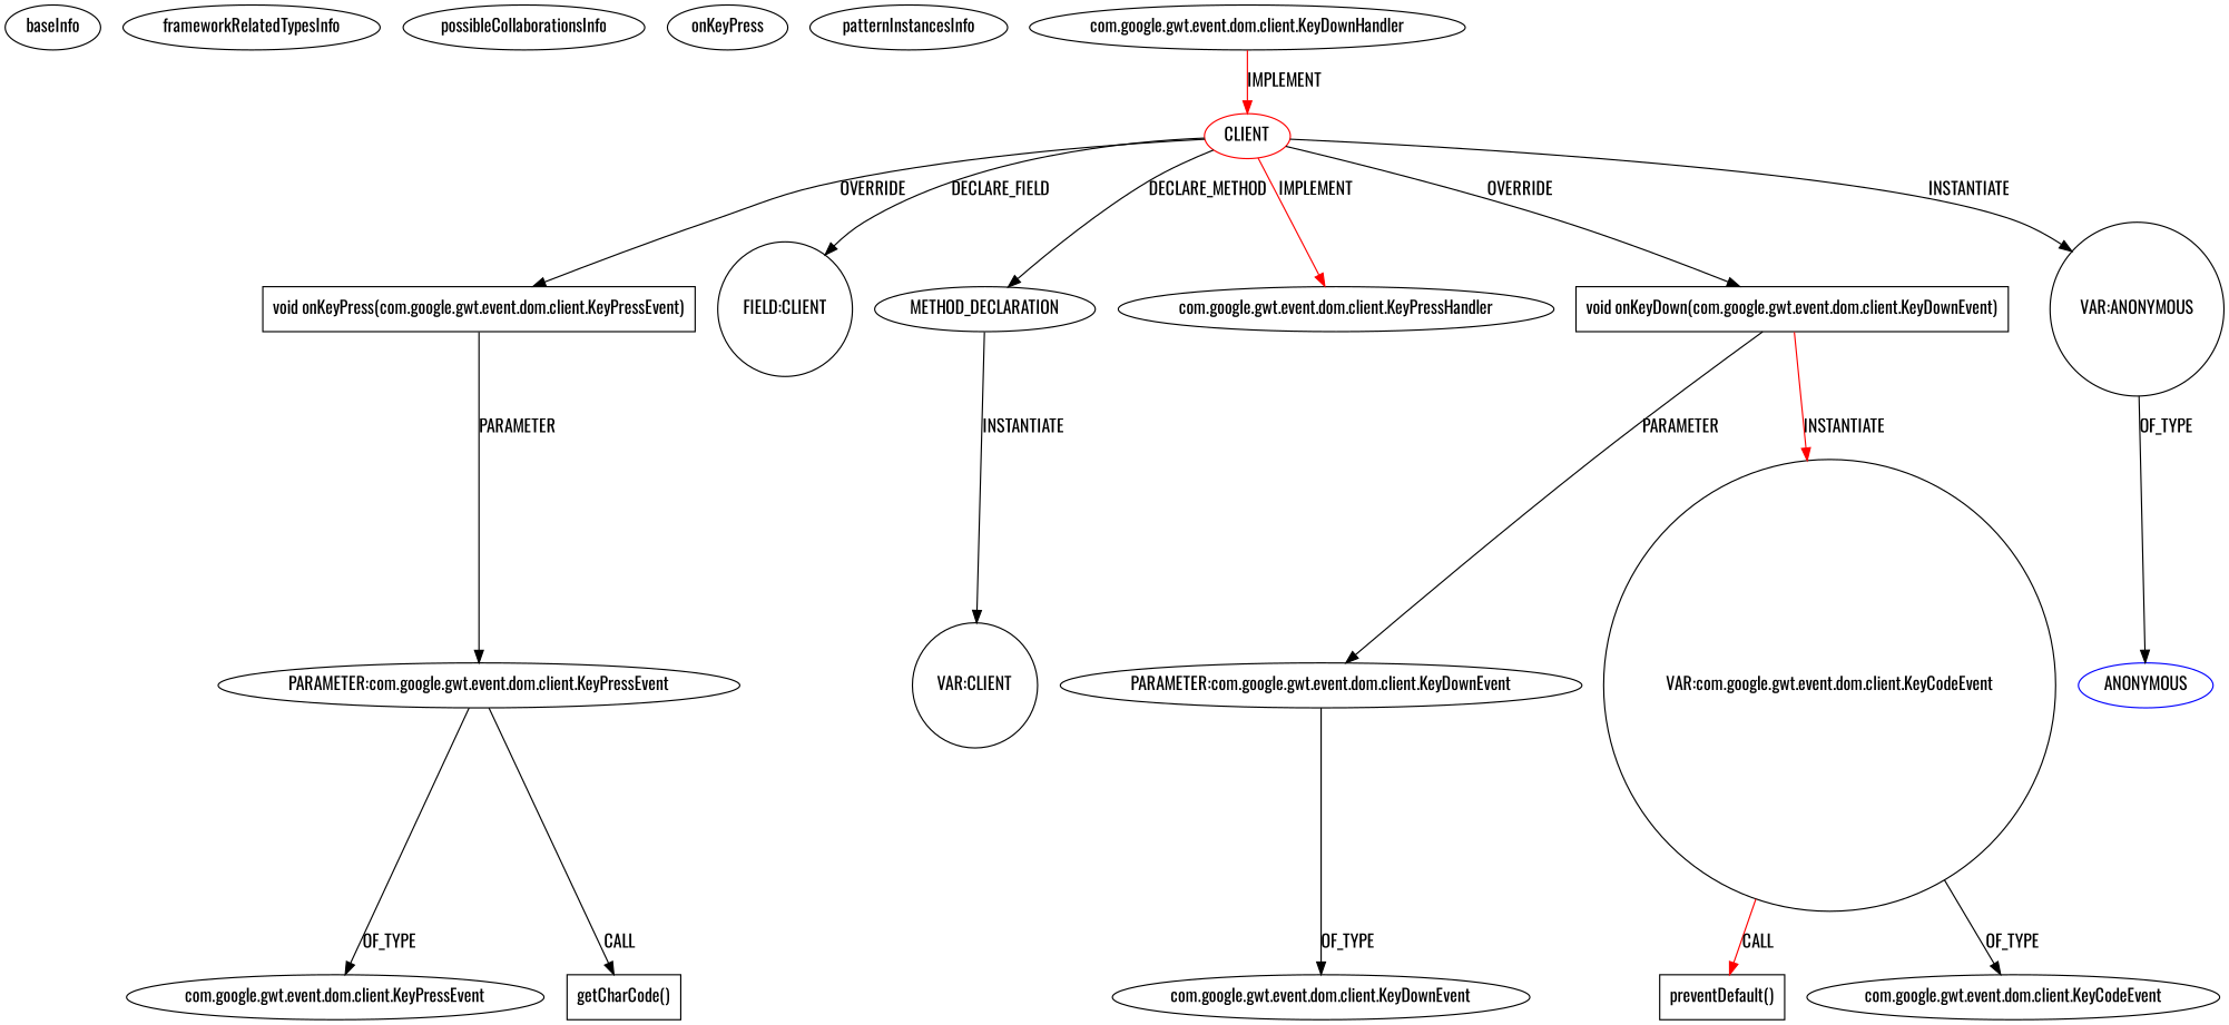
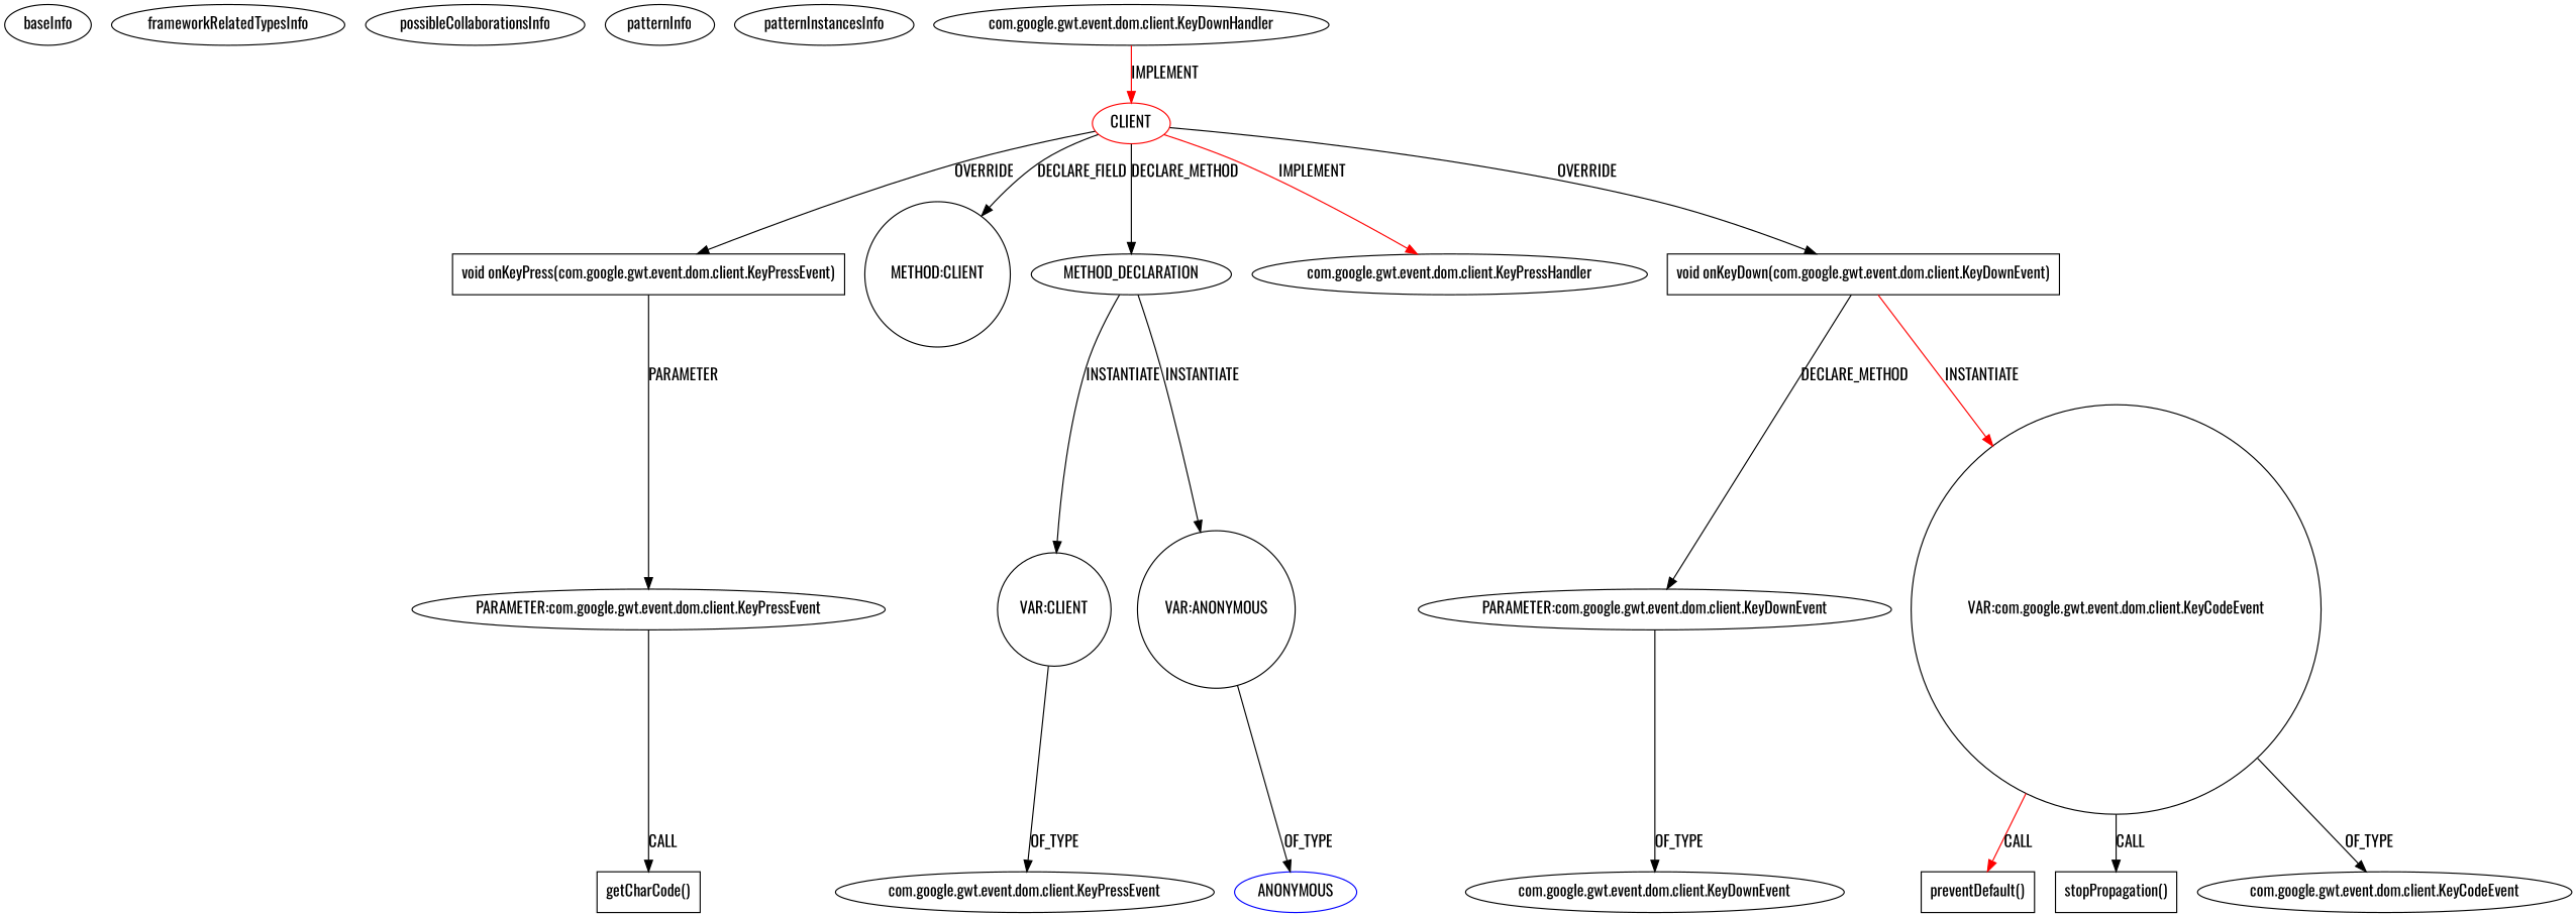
  digraph {
    fontname=Oswald
    node [fontname=Oswald isFrameworkType=false]
    edge [fontname=Oswald]
    baseInfo [category=pattern graphId=757 isAnonymous=false possibleRelation=false isFrameworkType=""]
    frameworkRelatedTypesInfo [0="com.google.gwt.event.dom.client.KeyPressHandler" 1="com.google.gwt.event.dom.client.KeyDownHandler" isFrameworkType=""]
    possibleCollaborationsInfo [isFrameworkType=""]
-   patternInfo [frequency=2.0 patternRootClient=0 label=onKeyPress isFrameworkType=""]
+   patternInfo [frequency=2.0 patternRootClient=0 isFrameworkType=""]
    patternInstancesInfo [0="kaladron-Webhack~/kaladron-Webhack/Webhack-master/src/net/webhack/game/client/WebhackGnomeLike.java~WebhackGnomeLike~3338" 1="hmiguellima-ugat~/hmiguellima-ugat/ugat-master/src/org/ucp/gwt/widgets/MVCTable.java~MVCTable~3009" isFrameworkType=""]
    n6 [label="PARAMETER:com.google.gwt.event.dom.client.KeyPressEvent" vertexType=PARAMETER_DECLARATION]
    n7 [label="com.google.gwt.event.dom.client.KeyPressEvent" vertexType=FRAMEWORK_CLASS_TYPE]
    n8 [label="getCharCode()" shape=box vertexType=INSIDE_CALL]
    n9 [label="void onKeyPress(com.google.gwt.event.dom.client.KeyPressEvent)" shape=box vertexType=OVERRIDING_METHOD_DECLARATION]
    n10 [color=red label=CLIENT vertexType=ROOT_CLIENT_CLASS_DECLARATION]
-   n11 [label="FIELD:CLIENT" shape=circle vertexType=FIELD_DECLARATION]
+   n11 [label="METHOD:CLIENT" shape=circle vertexType=FIELD_DECLARATION]
    n12 [label=METHOD_DECLARATION shape=ellipse vertexType=CLIENT_METHOD_DECLARATION]
    n13 [label="com.google.gwt.event.dom.client.KeyPressHandler" vertexType=FRAMEWORK_INTERFACE_TYPE]
    n14 [label="void onKeyDown(com.google.gwt.event.dom.client.KeyDownEvent)" shape=box vertexType=OVERRIDING_METHOD_DECLARATION]
    n15 [label="VAR:CLIENT" shape=circle vertexType=VARIABLE_EXPRESION]
    n16 [label="VAR:ANONYMOUS" shape=circle vertexType=VARIABLE_EXPRESION]
    n17 [label="com.google.gwt.event.dom.client.KeyDownHandler" vertexType=FRAMEWORK_INTERFACE_TYPE]
    n18 [label="PARAMETER:com.google.gwt.event.dom.client.KeyDownEvent" vertexType=PARAMETER_DECLARATION]
    n19 [label="VAR:com.google.gwt.event.dom.client.KeyCodeEvent" shape=circle vertexType=VARIABLE_EXPRESION]
    n20 [color=blue label=ANONYMOUS vertexType=REFERENCE_ANONYMOUS_DECLARATION]
    n21 [label="com.google.gwt.event.dom.client.KeyDownEvent" vertexType=FRAMEWORK_CLASS_TYPE]
    n22 [label="preventDefault()" shape=box vertexType=INSIDE_CALL]
+   n23 [label="stopPropagation()" shape=box vertexType=INSIDE_CALL]
    n24 [label="com.google.gwt.event.dom.client.KeyCodeEvent" vertexType=FRAMEWORK_CLASS_TYPE]
-   n6 -> n7 [label=OF_TYPE]
+   n15 -> n7 [label=OF_TYPE]
    n6 -> n8 [label=CALL]
    n9 -> n6 [label=PARAMETER]
    n10 -> n9 [label=OVERRIDE]
    n10 -> n11 [label=DECLARE_FIELD]
    n10 -> n12 [label=DECLARE_METHOD]
    n10 -> n13 [color=red label=IMPLEMENT]
    n10 -> n14 [label=OVERRIDE]
    n12 -> n15 [label=INSTANTIATE]
-   n10 -> n16 [label=INSTANTIATE]
-   n14 -> n18 [label=PARAMETER]
+   n12 -> n16 [label=INSTANTIATE]
+   n14 -> n18 [label=DECLARE_METHOD]
    n14 -> n19 [color=red label=INSTANTIATE]
    n16 -> n20 [label=OF_TYPE]
    n17 -> n10 [color=red label=IMPLEMENT]
    n18 -> n21 [label=OF_TYPE]
    n19 -> n22 [color=red label=CALL]
+   n19 -> n23 [label=CALL]
    n19 -> n24 [label=OF_TYPE]
  }
